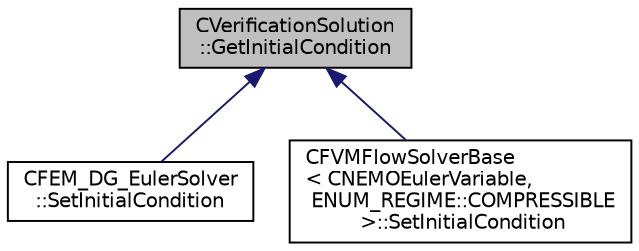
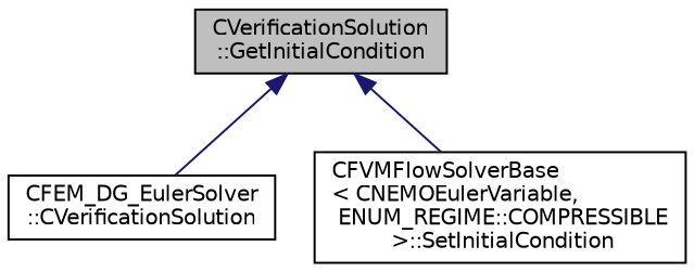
  digraph {
    rankdir=TB
    node [color=black fillcolor=white fontname=Helvetica fontsize=10 shape=record style=filled]
    edge [color=midnightblue dir=back fontname=Helvetica fontsize=10 labelfontname=Helvetica labelfontsize=10 style=solid]
    n1 [fillcolor=grey75 fontcolor=black height=0.2 label="CVerificationSolution\l::GetInitialCondition" width=0.4]
-   n2 [height=0.2 label="CFEM_DG_EulerSolver\l::SetInitialCondition" width=0.4]
+   n2 [height=0.2 label="CFEM_DG_EulerSolver\l::CVerificationSolution" width=0.4]
    n3 [height=0.2 label="CFVMFlowSolverBase\l\< CNEMOEulerVariable,\l ENUM_REGIME::COMPRESSIBLE\l \>::SetInitialCondition" width=0.4]
    n1 -> n2
    n1 -> n3
  }
